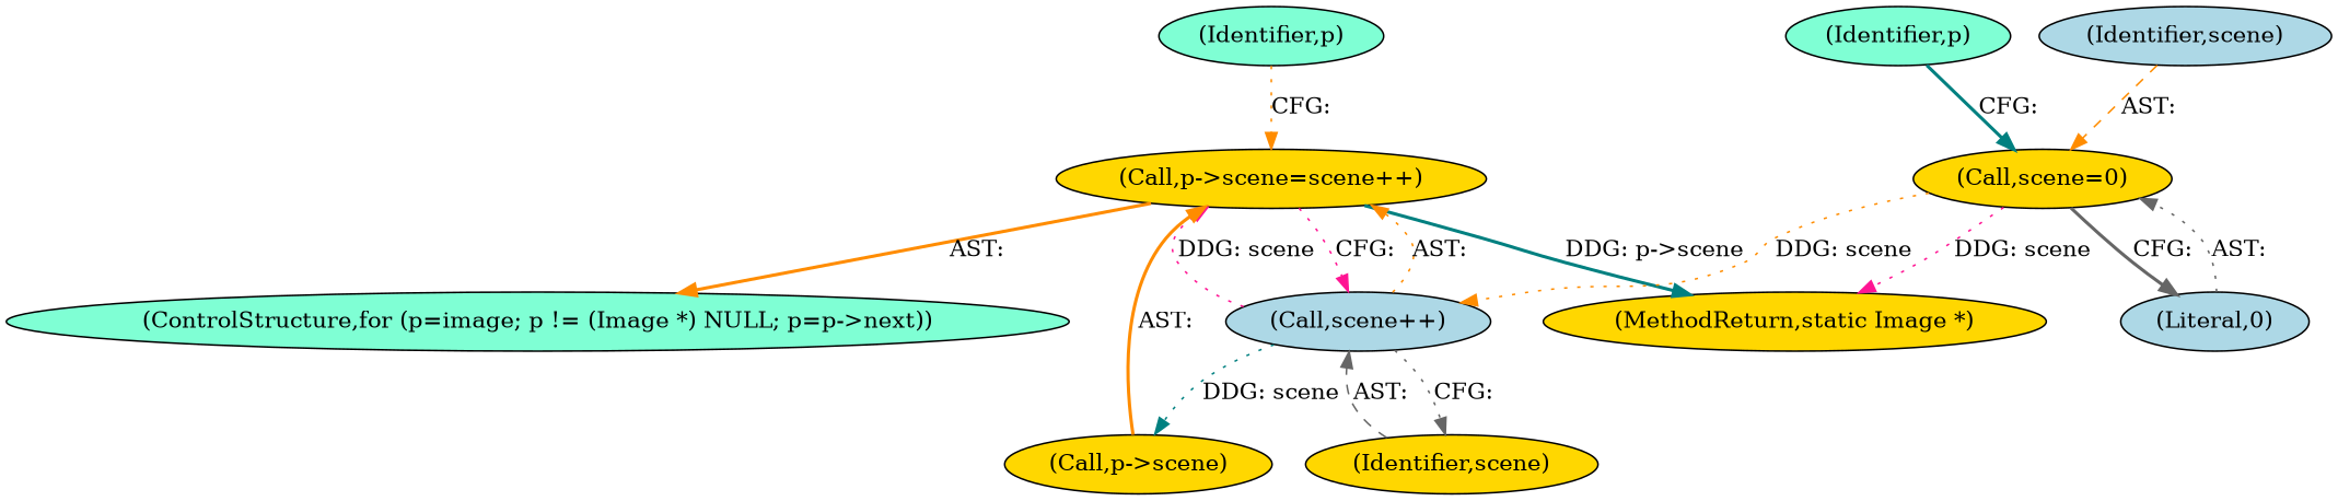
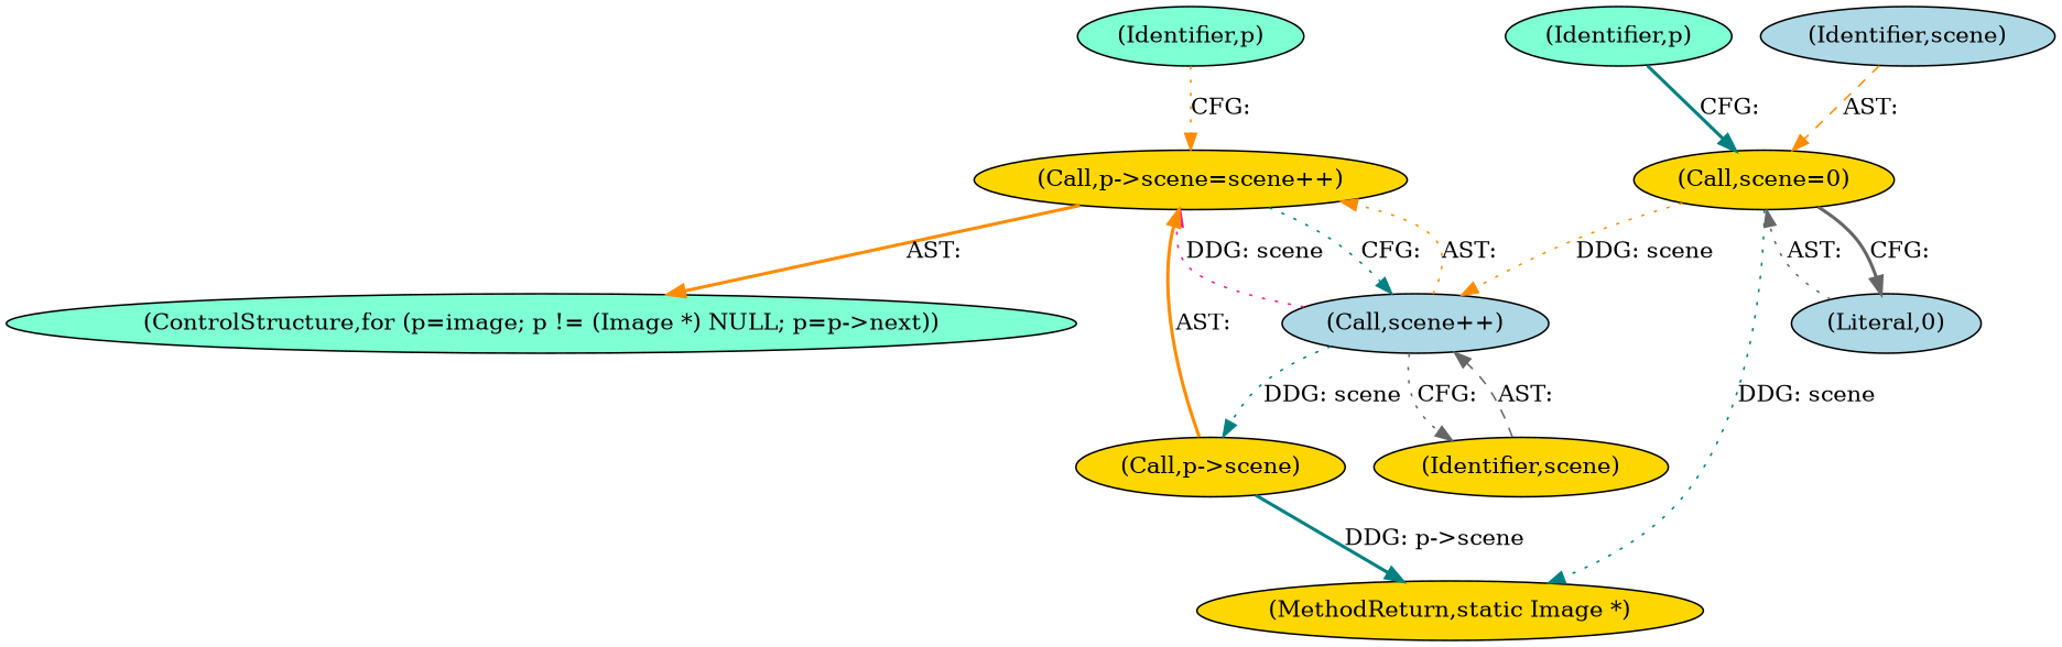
  digraph {
    node [fillcolor=gold style=filled]
    edge [color=darkorange style=dotted]
    n1 [label="(Call,p->scene=scene++)"]
    n2 [fillcolor=lightblue label="(Call,scene++)"]
    n3 [label="(MethodReturn,static Image *)"]
    n4 [fillcolor=aquamarine label="(ControlStructure,for (p=image; p != (Image *) NULL; p=p->next))"]
    n5 [label="(Identifier,scene)"]
    n6 [label="(Call,p->scene)"]
    n7 [label="(Call,scene=0)"]
    n8 [fillcolor=lightblue label="(Literal,0)"]
    n9 [fillcolor=lightblue label="(Identifier,scene)"]
    n10 [fillcolor=aquamarine label="(Identifier,p)"]
    n11 [fillcolor=aquamarine label="(Identifier,p)"]
-   n1 -> n2 [color=deeppink label="CFG: "]
-   n1 -> n3 [color=teal label="DDG: p->scene" style=bold]
+   n1 -> n2 [color=teal label="CFG: "]
+   n6 -> n3 [color=teal label="DDG: p->scene" style=bold]
    n1 -> n4 [label="AST: " style=bold]
    n2 -> n1 [label="AST: "]
    n2 -> n1 [color=deeppink label="DDG: scene"]
    n2 -> n5 [color=gray40 label="CFG: "]
    n2 -> n6 [color=teal label="DDG: scene"]
    n5 -> n2 [color=gray40 label="AST: " style=dashed]
    n6 -> n1 [label="AST: " style=bold]
    n7 -> n2 [label="DDG: scene"]
-   n7 -> n3 [color=deeppink label="DDG: scene"]
+   n7 -> n3 [color=teal label="DDG: scene"]
    n7 -> n8 [color=gray40 label="CFG: " style=bold]
    n8 -> n7 [color=gray40 label="AST: "]
    n9 -> n7 [label="AST: " style=dashed]
    n10 -> n1 [label="CFG: "]
    n11 -> n7 [color=teal label="CFG: " style=bold]
  }
